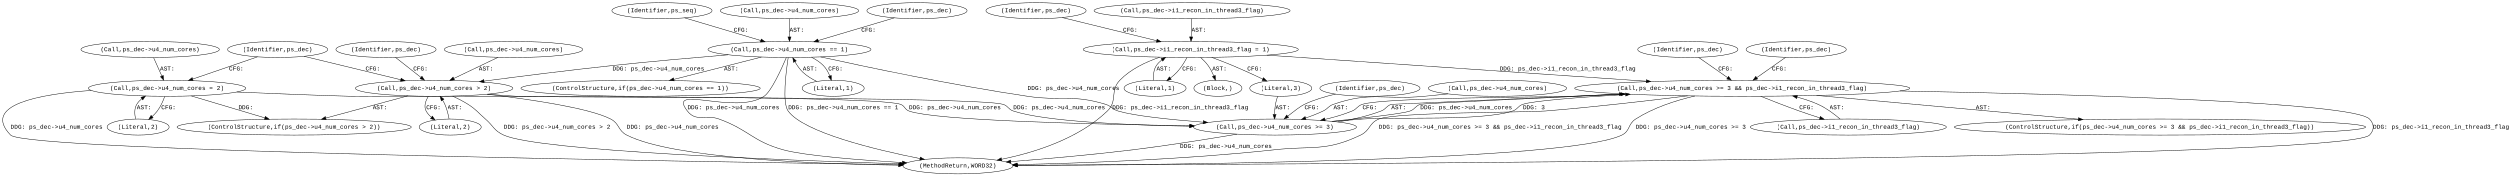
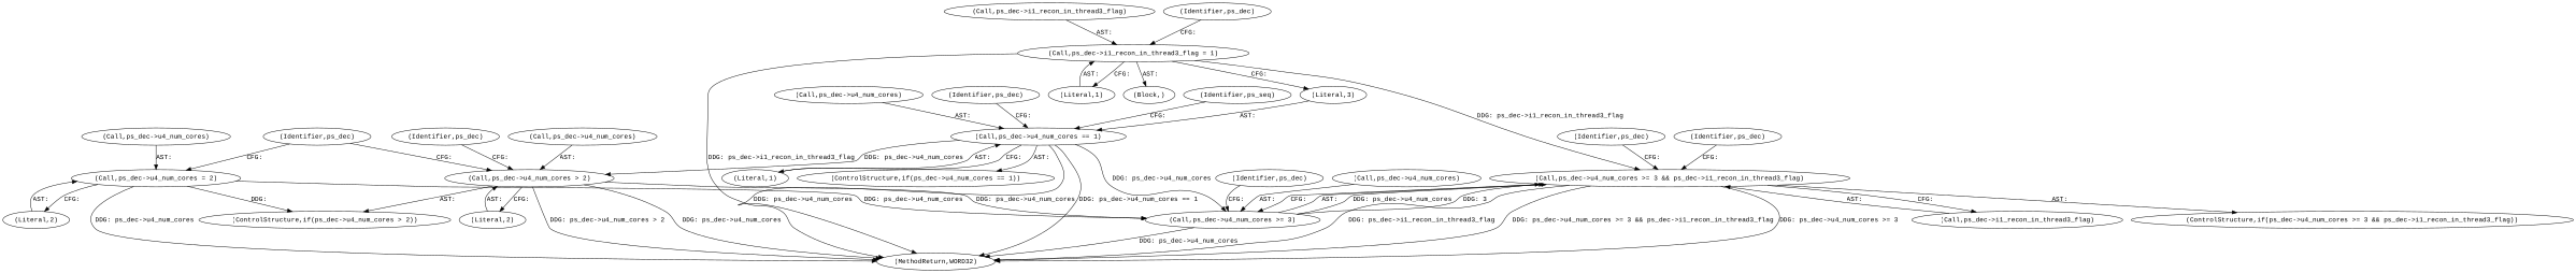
  digraph {
    fontname="Liberation Mono"
    node [fontname="Liberation Mono"]
    edge [fontname="Liberation Mono"]
    n1 [label="(Call,ps_dec->u4_num_cores >= 3 && ps_dec->i1_recon_in_thread3_flag)"]
    n2 [label="(Call,ps_dec->u4_num_cores >= 3)"]
    n3 [label="(Call,ps_dec->i1_recon_in_thread3_flag)"]
    n4 [label="(ControlStructure,if(ps_dec->u4_num_cores >= 3 && ps_dec->i1_recon_in_thread3_flag))"]
    n5 [label="(MethodReturn,WORD32)"]
    n6 [label="(Literal,3)"]
    n7 [label="(Call,ps_dec->u4_num_cores == 1)"]
    n8 [label="(Call,ps_dec->u4_num_cores > 2)"]
    n9 [label="(Literal,1)"]
    n10 [label="(ControlStructure,if(ps_dec->u4_num_cores == 1))"]
    n11 [label="(ControlStructure,if(ps_dec->u4_num_cores > 2))"]
    n12 [label="(Literal,2)"]
    n13 [label="(Call,ps_dec->u4_num_cores = 2)"]
    n14 [label="(Literal,2)"]
    n15 [label="(Call,ps_dec->i1_recon_in_thread3_flag = 1)"]
    n16 [label="(Literal,1)"]
    n17 [label="(Block,)"]
    n18 [label="(Call,ps_dec->u4_num_cores)"]
    n19 [label="(Identifier,ps_dec)"]
    n20 [label="(Call,ps_dec->u4_num_cores)"]
    n21 [label="(Identifier,ps_dec)"]
    n22 [label="(Identifier,ps_dec)"]
    n23 [label="(Identifier,ps_dec)"]
    n24 [label="(Identifier,ps_dec)"]
    n25 [label="(Call,ps_dec->u4_num_cores)"]
    n26 [label="(Identifier,ps_seq)"]
    n27 [label="(Identifier,ps_dec)"]
    n28 [label="(Call,ps_dec->i1_recon_in_thread3_flag)"]
    n29 [label="(Identifier,ps_dec)"]
    n30 [label="(Call,ps_dec->u4_num_cores)"]
    n1 -> n2 [label="CFG: "]
    n1 -> n3 [label="CFG: "]
    n1 -> n4 [label="AST: "]
    n1 -> n5 [label="DDG: ps_dec->i1_recon_in_thread3_flag"]
    n1 -> n5 [label="DDG: ps_dec->u4_num_cores >= 3 && ps_dec->i1_recon_in_thread3_flag"]
    n1 -> n5 [label="DDG: ps_dec->u4_num_cores >= 3"]
    n2 -> n1 [label="AST: "]
    n2 -> n1 [label="DDG: ps_dec->u4_num_cores"]
    n2 -> n1 [label="DDG: 3"]
    n2 -> n5 [label="DDG: ps_dec->u4_num_cores"]
    n3 -> n1 [label="AST: "]
-   n6 -> n2 [label="AST: "]
+   n6 -> n7 [label="AST: "]
    n7 -> n2 [label="DDG: ps_dec->u4_num_cores"]
    n7 -> n5 [label="DDG: ps_dec->u4_num_cores"]
    n7 -> n5 [label="DDG: ps_dec->u4_num_cores == 1"]
    n7 -> n8 [label="DDG: ps_dec->u4_num_cores"]
    n7 -> n9 [label="CFG: "]
    n7 -> n10 [label="AST: "]
    n8 -> n2 [label="DDG: ps_dec->u4_num_cores"]
    n8 -> n5 [label="DDG: ps_dec->u4_num_cores > 2"]
    n8 -> n5 [label="DDG: ps_dec->u4_num_cores"]
    n8 -> n11 [label="AST: "]
    n8 -> n12 [label="CFG: "]
    n9 -> n7 [label="AST: "]
    n12 -> n8 [label="AST: "]
    n13 -> n2 [label="DDG: ps_dec->u4_num_cores"]
    n13 -> n5 [label="DDG: ps_dec->u4_num_cores"]
    n13 -> n11 [label="DDG: "]
    n13 -> n14 [label="CFG: "]
    n14 -> n13 [label="AST: "]
    n15 -> n1 [label="DDG: ps_dec->i1_recon_in_thread3_flag"]
    n15 -> n5 [label="DDG: ps_dec->i1_recon_in_thread3_flag"]
    n15 -> n6 [label="CFG: "]
    n15 -> n16 [label="CFG: "]
    n15 -> n17 [label="AST: "]
    n16 -> n15 [label="AST: "]
    n18 -> n7 [label="AST: "]
    n19 -> n7 [label="CFG: "]
    n20 -> n13 [label="AST: "]
    n21 -> n1 [label="CFG: "]
    n22 -> n8 [label="CFG: "]
    n22 -> n13 [label="CFG: "]
    n23 -> n2 [label="CFG: "]
    n24 -> n1 [label="CFG: "]
    n25 -> n2 [label="AST: "]
    n26 -> n7 [label="CFG: "]
    n27 -> n8 [label="CFG: "]
    n28 -> n15 [label="AST: "]
    n29 -> n15 [label="CFG: "]
    n30 -> n8 [label="AST: "]
  }
